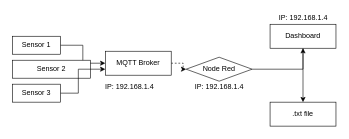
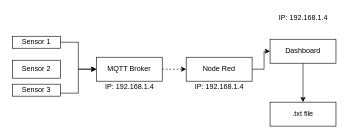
  <mxCell id="0" />
  <mxCell id="1" parent="0" />
  <mxCell id="2" style="edgeStyle=orthogonalEdgeStyle;rounded=0;orthogonalLoop=1;jettySize=auto;html=1;entryX=0;entryY=0.5;entryDx=0;entryDy=0;" edge="1" parent="1" source="3" target="8"><mxGeometry relative="1" as="geometry" /></mxCell>
- <mxCell id="3" value="Sensor 1" style="rounded=0;whiteSpace=wrap;html=1;" vertex="1" parent="1"><mxGeometry x="20" y="60" width="80" height="30" as="geometry" /></mxCell>
- <mxCell id="4" value="Sensor 2" style="rounded=0;whiteSpace=wrap;html=1;" vertex="1" parent="1"><mxGeometry x="20" y="100" width="130" height="30" as="geometry" /></mxCell>
+ <mxCell id="3" value="Sensor 1" style="rounded=0;whiteSpace=wrap;html=1;" vertex="1" parent="1"><mxGeometry x="20" y="60" width="80" height="20" as="geometry" /></mxCell>
+ <mxCell id="4" value="Sensor 2" style="rounded=0;whiteSpace=wrap;html=1;" vertex="1" parent="1"><mxGeometry x="20" y="100" width="80" height="30" as="geometry" /></mxCell>
  <mxCell id="5" value="" style="edgeStyle=orthogonalEdgeStyle;rounded=0;orthogonalLoop=1;jettySize=auto;html=1;" edge="1" parent="1" source="6" target="8"><mxGeometry relative="1" as="geometry"><Array as="points"><mxPoint x="130" y="155" /><mxPoint x="130" y="115" /></Array></mxGeometry></mxCell>
- <mxCell id="6" value="Sensor 3" style="rounded=0;whiteSpace=wrap;html=1;" vertex="1" parent="1"><mxGeometry x="20" y="140" width="80" height="30" as="geometry" /></mxCell>
+ <mxCell id="6" value="Sensor 3" style="rounded=0;whiteSpace=wrap;html=1;" vertex="1" parent="1"><mxGeometry x="20" y="140" width="80" height="20" as="geometry" /></mxCell>
  <mxCell id="7" value="" style="edgeStyle=orthogonalEdgeStyle;rounded=0;orthogonalLoop=1;jettySize=auto;html=1;dashed=1;" edge="1" parent="1" source="8" target="10"><mxGeometry relative="1" as="geometry" /></mxCell>
- <mxCell id="8" value="MQTT Broker" style="rounded=0;whiteSpace=wrap;html=1;" vertex="1" parent="1"><mxGeometry x="175" y="85" width="110" height="40" as="geometry" /></mxCell>
+ <mxCell id="8" value="MQTT Broker" style="rounded=0;whiteSpace=wrap;html=1;" vertex="1" parent="1"><mxGeometry x="160" y="95" width="110" height="40" as="geometry" /></mxCell>
  <mxCell id="9" value="" style="edgeStyle=orthogonalEdgeStyle;rounded=0;orthogonalLoop=1;jettySize=auto;html=1;" edge="1" parent="1" source="10" target="12"><mxGeometry relative="1" as="geometry" /></mxCell>
- <mxCell id="10" value="Node Red" style="rhombus;whiteSpace=wrap;html=1;" vertex="1" parent="1"><mxGeometry x="310" y="95" width="110" height="40" as="geometry" /></mxCell>
+ <mxCell id="10" value="Node Red" style="rounded=0;whiteSpace=wrap;html=1;" vertex="1" parent="1"><mxGeometry x="310" y="95" width="110" height="40" as="geometry" /></mxCell>
  <mxCell id="11" value="" style="edgeStyle=orthogonalEdgeStyle;rounded=0;orthogonalLoop=1;jettySize=auto;html=1;" edge="1" parent="1" source="12" target="13"><mxGeometry relative="1" as="geometry" /></mxCell>
- <mxCell id="12" value="Dashboard" style="rounded=0;whiteSpace=wrap;html=1;" vertex="1" parent="1"><mxGeometry x="450" y="40" width="110" height="40" as="geometry" /></mxCell>
+ <mxCell id="12" value="Dashboard" style="rounded=0;whiteSpace=wrap;html=1;" vertex="1" parent="1"><mxGeometry x="450" y="65" width="110" height="40" as="geometry" /></mxCell>
  <mxCell id="13" value=".txt file" style="rounded=0;whiteSpace=wrap;html=1;" vertex="1" parent="1"><mxGeometry x="450" y="170" width="110" height="40" as="geometry" /></mxCell>
  <mxCell id="14" value="IP: 192.168.1.4" style="text;html=1;align=center;verticalAlign=middle;resizable=0;points=[];autosize=1;" vertex="1" parent="1"><mxGeometry x="165" y="135" width="100" height="20" as="geometry" /></mxCell>
  <mxCell id="15" value="IP: 192.168.1.4" style="text;html=1;align=center;verticalAlign=middle;resizable=0;points=[];autosize=1;" vertex="1" parent="1"><mxGeometry x="315" y="135" width="100" height="20" as="geometry" /></mxCell>
  <mxCell id="16" value="IP: 192.168.1.4" style="text;html=1;align=center;verticalAlign=middle;resizable=0;points=[];autosize=1;" vertex="1" parent="1"><mxGeometry x="455" y="20" width="100" height="20" as="geometry" /></mxCell>
